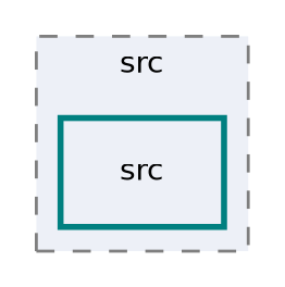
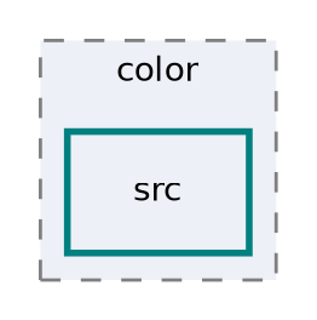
  digraph {
    compound=true
    n1 [color=teal fillcolor="#edf0f7" fontname=Helvetica fontsize=10 label=src shape=box style="filled,bold,"]
    subgraph cluster_1 {
      bgcolor="#edf0f7"
      fontname=Helvetica
      fontsize=10
-     label=src
+     label=color
      pencolor=grey50
      style="filled,dashed,"
      n1
    }
  }
